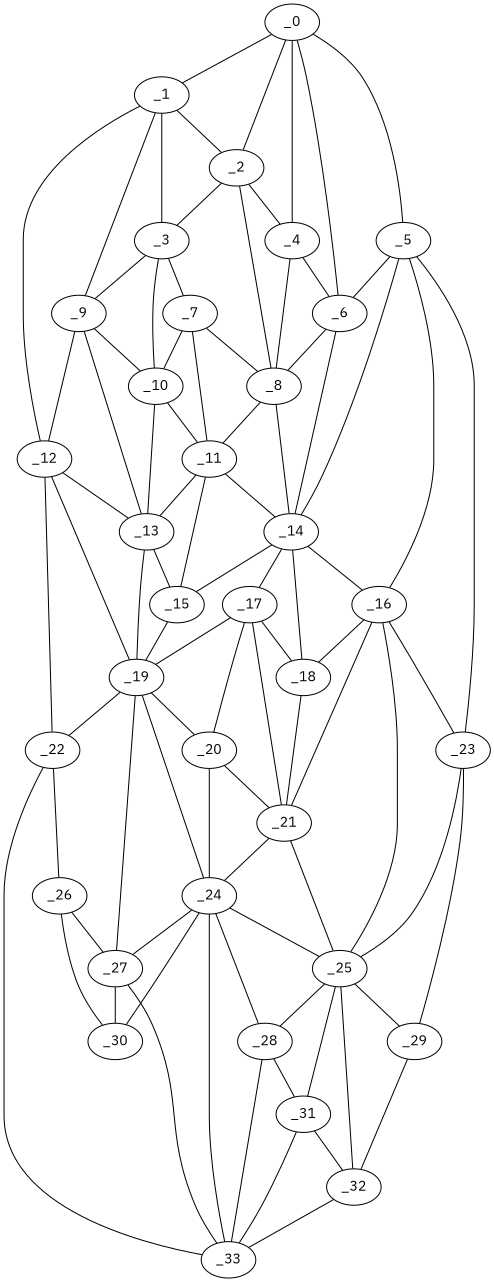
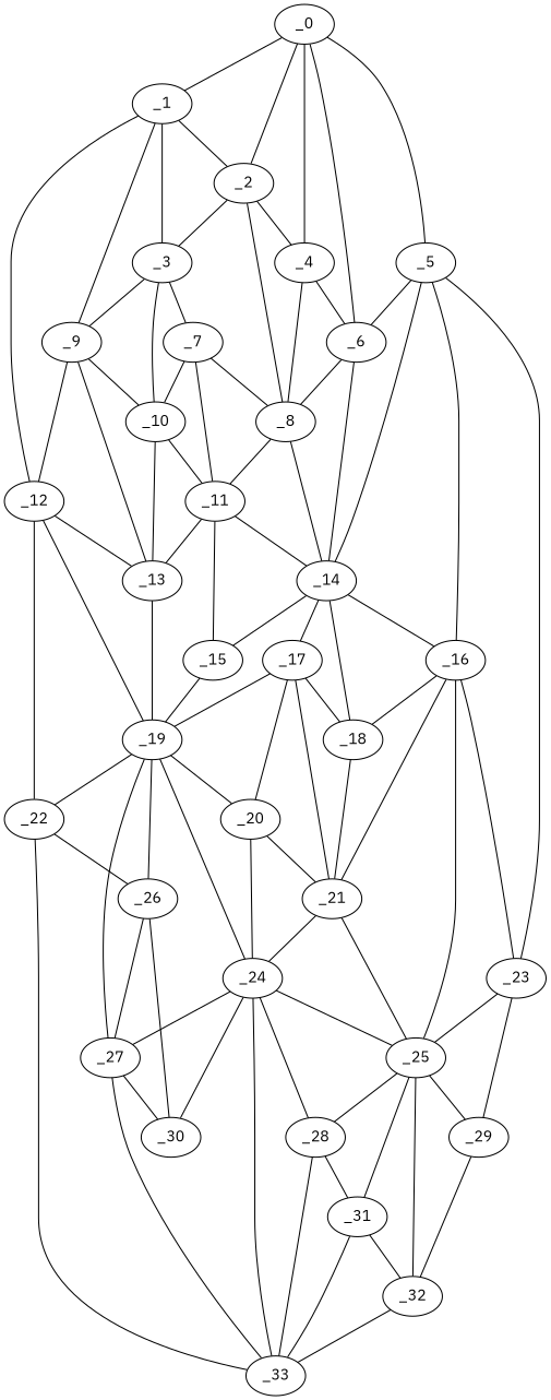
  graph {
    fontname="IBM Plex Sans"
    node [fontname="IBM Plex Sans" x=37 y=69]
    edge [fontname="IBM Plex Sans" valence=2]
    _0 [x=27 y=92]
    _1 [x=31]
    _2 [x=32 y=83]
    _4 [y=90]
    _5 [y=106]
    _6 [x=39 y=94]
    _3 [x=36 y=70]
    _9 [x=41 y=65]
    _12 [x=51 y=5]
    _8 [x=40 y=84]
    _14 [x=56 y=86]
    _16 [x=67 y=89]
    _23 [x=86 y=111]
    _7 [x=40 y=79]
    _10 [x=43]
    _13 [x=51 y=67]
    _19 [x=76 y=58]
    _22 [x=84 y=6]
    _11 [x=47 y=76]
    _15 [x=58 y=71]
    _17 [x=68 y=75]
    _18 [x=68 y=83]
    _21 [x=78 y=80]
    _25 [x=89 y=90]
    _29 [x=99 y=99]
    _20 [x=77 y=74]
    _24 [x=89 y=72]
    _26 [x=91 y=47]
    _27 [x=92 y=64]
    _33 [x=105 y=74]
    _28 [x=99 y=81]
    _31 [x=104 y=85]
    _32 [x=104 y=94]
    _30 [x=100 y=64]
    _0 -- _1 [valence=1]
    _0 -- _2 [valence=1]
    _0 -- _4
    _0 -- _5 [valence=1]
    _0 -- _6
    _1 -- _2 [valence=1]
    _1 -- _3 [valence=1]
    _1 -- _9
    _1 -- _12 [valence=1]
    _2 -- _4 [valence=1]
    _2 -- _3
    _2 -- _8
    _4 -- _6 [valence=1]
    _4 -- _8
    _5 -- _6
    _5 -- _14 [valence=1]
    _5 -- _16
    _5 -- _23 [valence=1]
    _6 -- _8 [valence=1]
    _6 -- _14 [valence=1]
    _3 -- _9 [valence=1]
    _3 -- _7
    _3 -- _10 [valence=1]
    _9 -- _12
    _9 -- _10
    _9 -- _13
    _12 -- _13
    _12 -- _19
    _12 -- _22 [valence=1]
    _8 -- _14
    _8 -- _11
    _14 -- _16
    _14 -- _15
    _14 -- _17
    _14 -- _18
    _16 -- _23 [valence=1]
    _16 -- _18 [valence=1]
    _16 -- _21
    _16 -- _25
    _23 -- _25 [valence=1]
    _23 -- _29 [valence=1]
    _7 -- _8 [valence=1]
    _7 -- _10
    _7 -- _11 [valence=1]
    _10 -- _13 [valence=1]
    _10 -- _11 [valence=1]
    _13 -- _19
-   _13 -- _15 [valence=1]
    _19 -- _22
    _19 -- _20
    _19 -- _24
+   _19 -- _26
    _19 -- _27
    _22 -- _26 [valence=1]
    _22 -- _33 [valence=1]
    _11 -- _14
    _11 -- _13
    _11 -- _15
    _15 -- _19 [valence=1]
    _17 -- _19
    _17 -- _18 [valence=1]
    _17 -- _21
    _17 -- _20
    _18 -- _21
    _21 -- _25 [valence=1]
    _21 -- _24 [valence=1]
    _25 -- _29
    _25 -- _28
    _25 -- _31
    _25 -- _32
    _29 -- _32 [valence=1]
    _20 -- _21
    _20 -- _24
    _24 -- _25
    _24 -- _27 [valence=1]
    _24 -- _33 [valence=1]
    _24 -- _28 [valence=1]
    _24 -- _30
    _26 -- _27 [valence=1]
    _26 -- _30
    _27 -- _33
    _27 -- _30
    _28 -- _33
    _28 -- _31 [valence=1]
    _31 -- _33
    _31 -- _32 [valence=1]
    _32 -- _33 [valence=1]
  }
